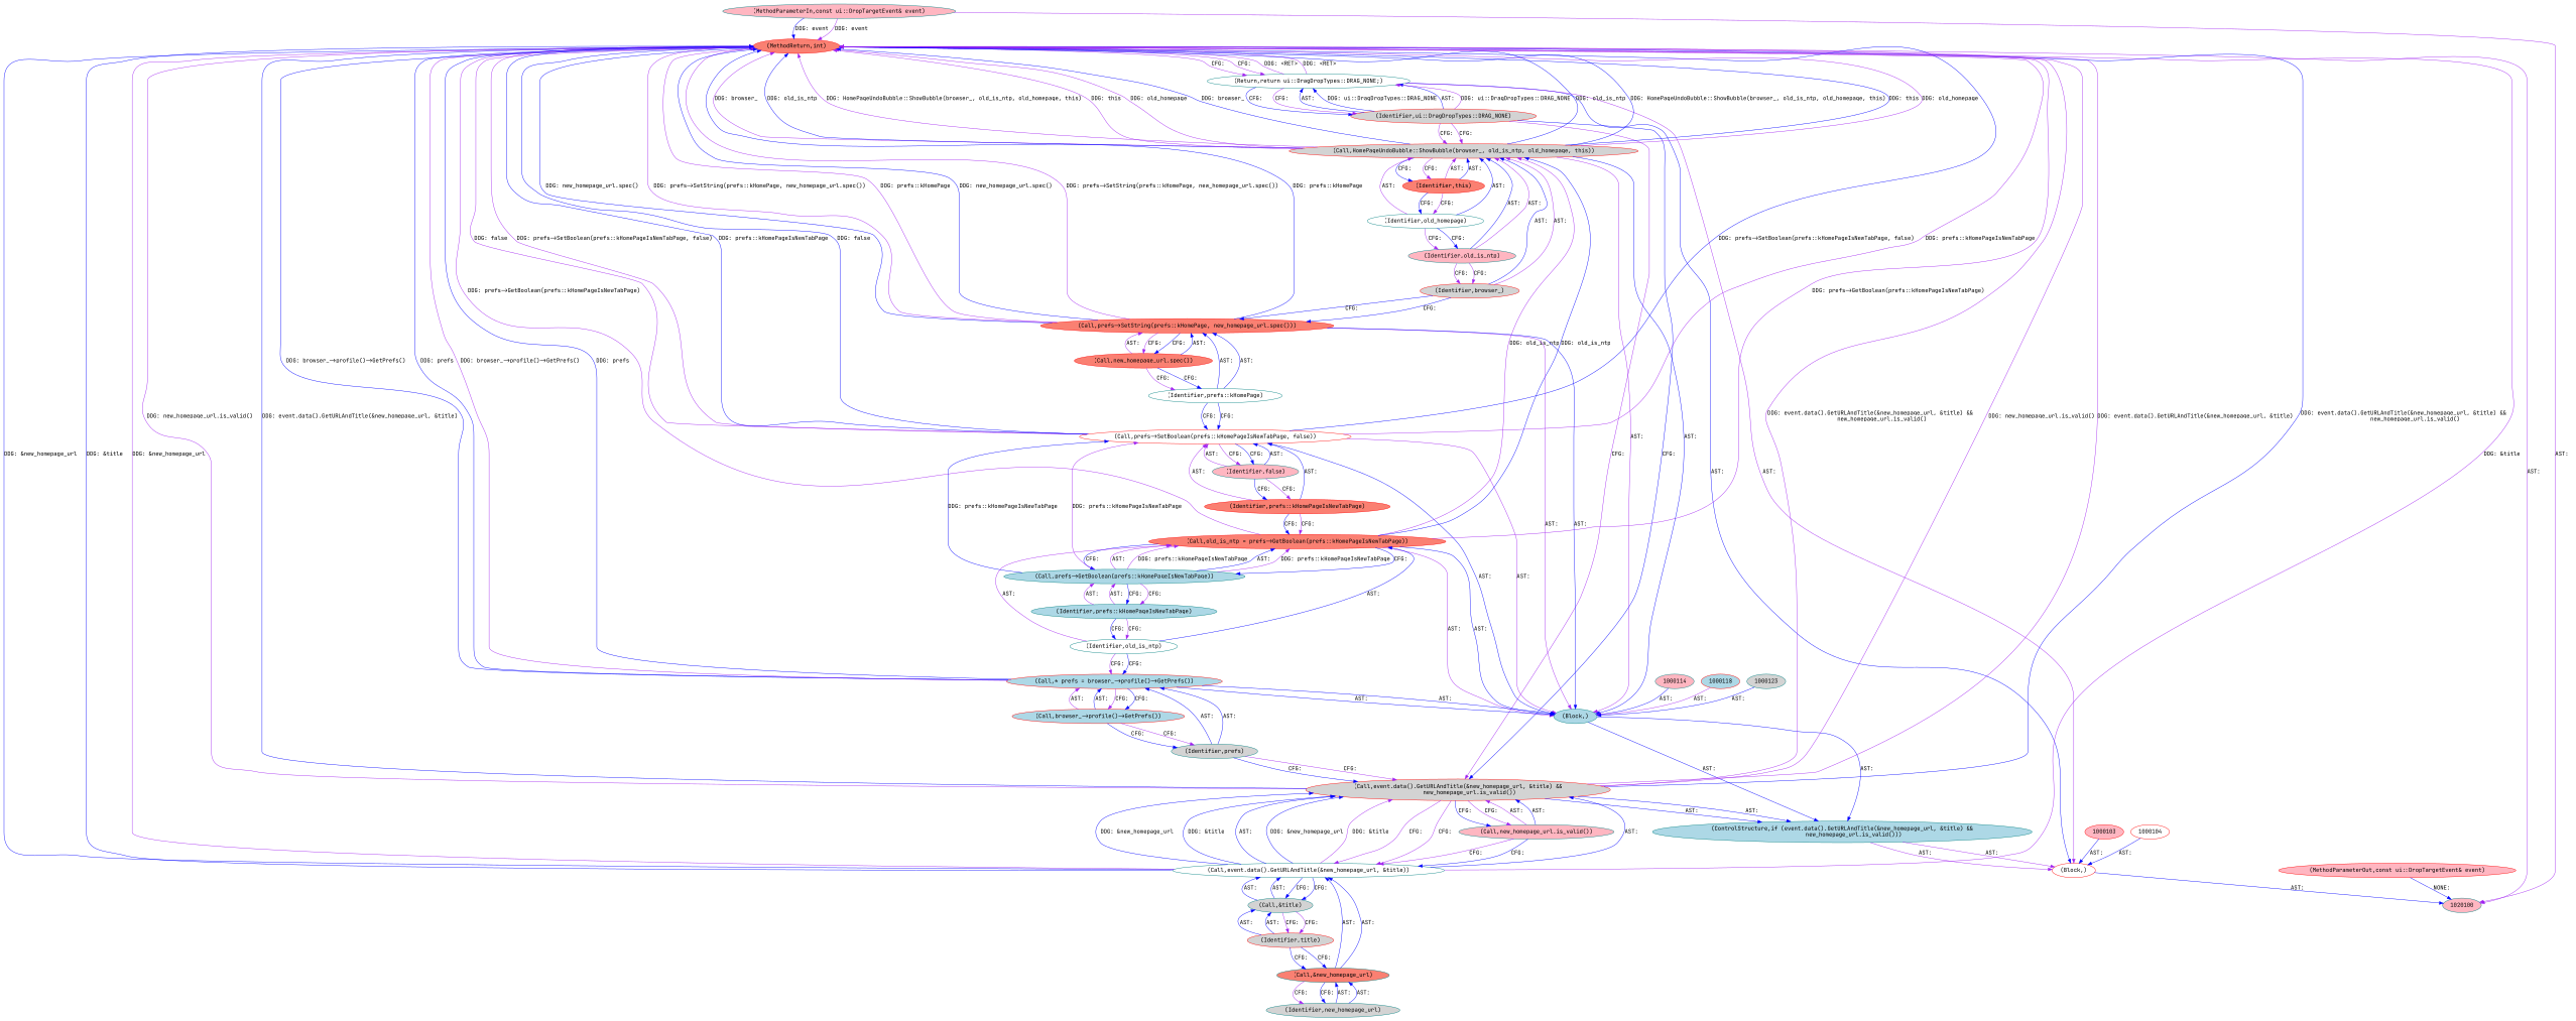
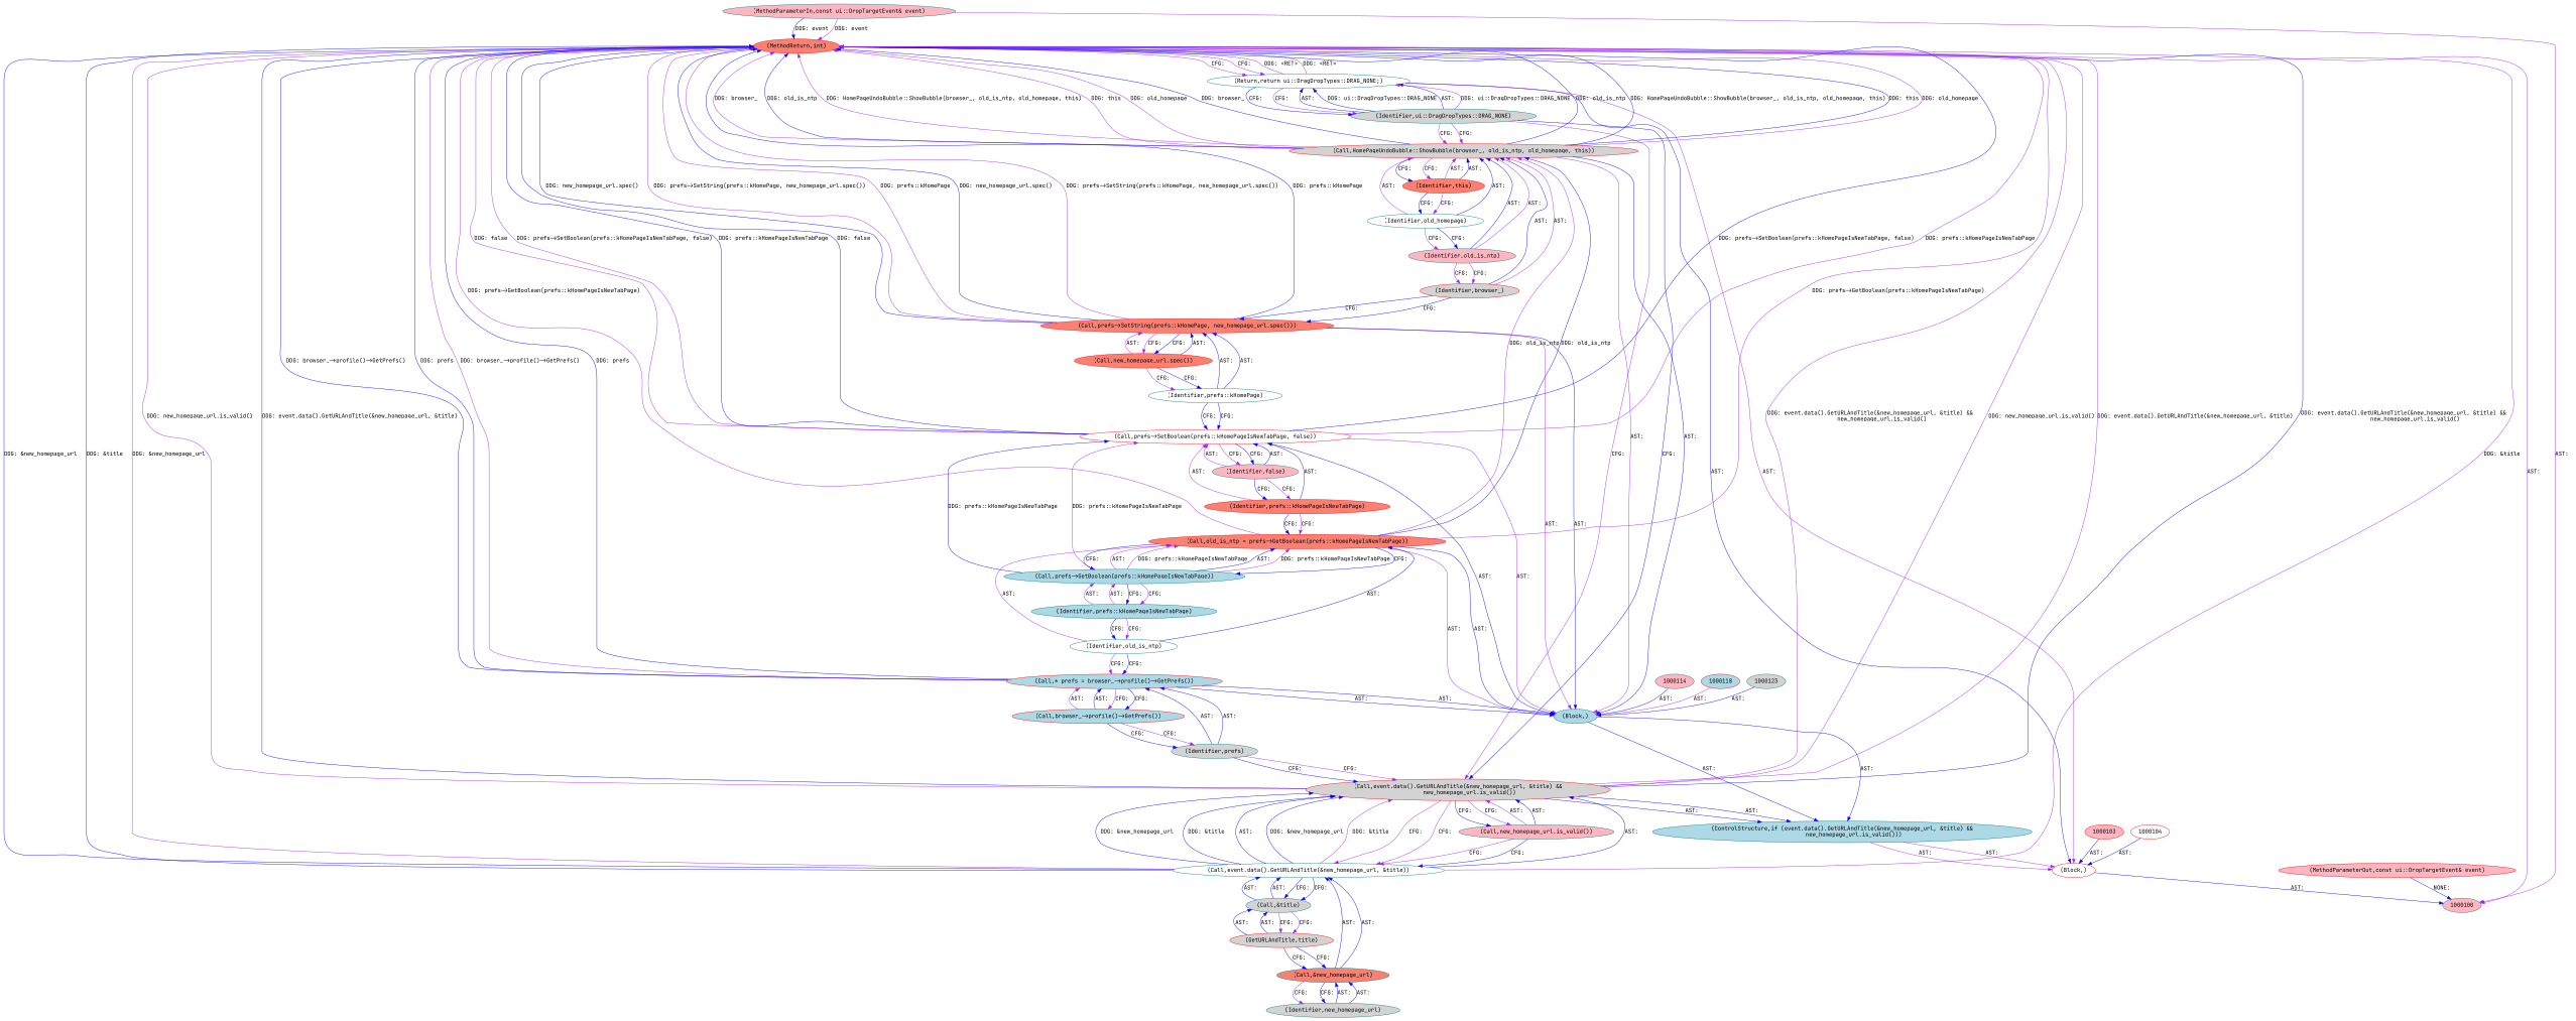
  digraph {
    fontname="JetBrains Mono"
    node [color=teal fillcolor=lightgrey fontname="JetBrains Mono" style=filled]
    edge [color=blue fontname="JetBrains Mono"]
    n1 [color=red fillcolor=salmon label="(MethodReturn,int)"]
    n2 [fillcolor=white label="(Return,return ui::DragDropTypes::DRAG_NONE;)"]
-   1000100 [fillcolor=lightpink label=1020100]
+   1000100 [fillcolor=lightpink]
    n4 [color=red fillcolor=white label="(Block,)"]
-   n5 [color=red label="(Identifier,ui::DragDropTypes::DRAG_NONE)"]
+   n5 [label="(Identifier,ui::DragDropTypes::DRAG_NONE)"]
    n6 [fillcolor=lightpink label="(MethodParameterIn,const ui::DropTargetEvent& event)"]
    n7 [color=red fillcolor=lightpink label="(MethodParameterOut,const ui::DropTargetEvent& event)"]
    n8 [color=red fillcolor=salmon label="(Identifier,prefs::kHomePageIsNewTabPage)"]
    n9 [color=red fillcolor=white label="(Call,prefs->SetBoolean(prefs::kHomePageIsNewTabPage, false))"]
    n10 [color=red fillcolor=salmon label="(Call,old_is_ntp = prefs->GetBoolean(prefs::kHomePageIsNewTabPage))"]
    n11 [fillcolor=lightpink label="(Identifier,false)"]
    n12 [fillcolor=lightblue label="(Block,)"]
    n13 [color=red label="(Call,HomePageUndoBubble::ShowBubble(browser_, old_is_ntp, old_homepage, this))"]
    n14 [fillcolor=lightblue label="(Call,prefs->GetBoolean(prefs::kHomePageIsNewTabPage))"]
    n15 [fillcolor=lightblue label="(ControlStructure,if (event.data().GetURLAndTitle(&new_homepage_url, &title) &&\n       new_homepage_url.is_valid()))"]
    n16 [fillcolor=white label="(Identifier,prefs::kHomePage)"]
    n17 [color=red fillcolor=salmon label="(Call,prefs->SetString(prefs::kHomePage, new_homepage_url.spec()))"]
    n18 [color=red fillcolor=salmon label="(Call,new_homepage_url.spec())"]
    n19 [color=red label="(Identifier,browser_)"]
    n20 [color=red fillcolor=salmon label="(Identifier,this)"]
    n21 [fillcolor=white label="(Identifier,old_homepage)"]
    n22 [fillcolor=lightpink label="(Identifier,old_is_ntp)"]
    n23 [color=red label="(Call,event.data().GetURLAndTitle(&new_homepage_url, &title) &&\n       new_homepage_url.is_valid())"]
    n24 [fillcolor=white label="(Call,event.data().GetURLAndTitle(&new_homepage_url, &title))"]
    n25 [fillcolor=lightpink label="(Call,new_homepage_url.is_valid())"]
    n26 [fillcolor=salmon label="(Call,&new_homepage_url)"]
    n27 [label="(Identifier,new_homepage_url)"]
    n28 [label="(Call,&title)"]
-   n29 [color=red label="(Identifier,title)"]
+   n29 [color=red label="(GetURLAndTitle,title)"]
    n30 [color=red fillcolor=lightblue label="(Call,* prefs = browser_->profile()->GetPrefs())"]
    n31 [color=red fillcolor=lightblue label="(Call,browser_->profile()->GetPrefs())"]
    n32 [label="(Identifier,prefs)"]
    n33 [fillcolor=lightblue label="(Identifier,prefs::kHomePageIsNewTabPage)"]
    n34 [fillcolor=white label="(Identifier,old_is_ntp)"]
    1000103 [color=red fillcolor=lightpink]
    1000104 [color=red fillcolor=white]
    1000114 [fillcolor=lightpink]
    1000118 [color=red fillcolor=lightblue]
    1000123
    n1 -> n2 [color=purple label="CFG: "]
    n1 -> n2 [color=purple label="CFG: "]
    n1 -> 1000100 [color=purple label="AST: "]
    n2 -> n1 [color=purple label="DDG: <RET>"]
    n2 -> n1 [color=purple label="DDG: <RET>"]
    n2 -> n4 [label="AST: "]
    n2 -> n4 [color=purple label="AST: "]
    n2 -> n5 [label="CFG: "]
    n2 -> n5 [color=purple label="CFG: "]
    n4 -> 1000100 [label="AST: "]
    n5 -> n2 [label="AST: "]
    n5 -> n2 [label="DDG: ui::DragDropTypes::DRAG_NONE"]
    n5 -> n2 [label="AST: "]
    n5 -> n2 [color=purple label="DDG: ui::DragDropTypes::DRAG_NONE"]
    n5 -> n13 [color=purple label="CFG: "]
    n5 -> n13 [color=purple label="CFG: "]
    n5 -> n23 [label="CFG: "]
    n5 -> n23 [color=purple label="CFG: "]
    n6 -> n1 [color=purple label="DDG: event"]
    n6 -> n1 [label="DDG: event"]
    n6 -> 1000100 [color=purple label="AST: "]
    n7 -> 1000100 [label="NONE: "]
    n8 -> n9 [label="AST: "]
    n8 -> n9 [color=purple label="AST: "]
    n8 -> n10 [label="CFG: "]
    n8 -> n10 [color=purple label="CFG: "]
    n9 -> n1 [color=purple label="DDG: prefs::kHomePageIsNewTabPage"]
    n9 -> n1 [color=purple label="DDG: false"]
    n9 -> n1 [color=purple label="DDG: prefs->SetBoolean(prefs::kHomePageIsNewTabPage, false)"]
    n9 -> n1 [label="DDG: prefs::kHomePageIsNewTabPage"]
    n9 -> n1 [label="DDG: false"]
    n9 -> n1 [label="DDG: prefs->SetBoolean(prefs::kHomePageIsNewTabPage, false)"]
    n9 -> n11 [color=purple label="CFG: "]
    n9 -> n11 [label="CFG: "]
    n9 -> n12 [color=purple label="AST: "]
    n9 -> n12 [label="AST: "]
    n10 -> n1 [color=purple label="DDG: prefs->GetBoolean(prefs::kHomePageIsNewTabPage)"]
    n10 -> n1 [color=purple label="DDG: prefs->GetBoolean(prefs::kHomePageIsNewTabPage)"]
    n10 -> n12 [label="AST: "]
    n10 -> n12 [color=purple label="AST: "]
    n10 -> n13 [color=purple label="DDG: old_is_ntp"]
    n10 -> n13 [label="DDG: old_is_ntp"]
    n10 -> n14 [label="CFG: "]
    n10 -> n14 [label="CFG: "]
    n11 -> n8 [color=purple label="CFG: "]
    n11 -> n8 [label="CFG: "]
    n11 -> n9 [label="AST: "]
    n11 -> n9 [color=purple label="AST: "]
    n12 -> n15 [label="AST: "]
    n12 -> n15 [label="AST: "]
    n13 -> n1 [label="DDG: old_is_ntp"]
    n13 -> n1 [label="DDG: HomePageUndoBubble::ShowBubble(browser_, old_is_ntp, old_homepage, this)"]
    n13 -> n1 [label="DDG: this"]
    n13 -> n1 [color=purple label="DDG: old_homepage"]
    n13 -> n1 [color=purple label="DDG: browser_"]
    n13 -> n1 [label="DDG: old_is_ntp"]
    n13 -> n1 [color=purple label="DDG: HomePageUndoBubble::ShowBubble(browser_, old_is_ntp, old_homepage, this)"]
    n13 -> n1 [color=purple label="DDG: this"]
    n13 -> n1 [color=purple label="DDG: old_homepage"]
    n13 -> n1 [label="DDG: browser_"]
    n13 -> n12 [color=purple label="AST: "]
    n13 -> n12 [label="AST: "]
    n13 -> n20 [label="CFG: "]
    n13 -> n20 [color=purple label="CFG: "]
    n14 -> n9 [label="DDG: prefs::kHomePageIsNewTabPage"]
    n14 -> n9 [color=purple label="DDG: prefs::kHomePageIsNewTabPage"]
    n14 -> n10 [color=purple label="AST: "]
    n14 -> n10 [color=purple label="DDG: prefs::kHomePageIsNewTabPage"]
    n14 -> n10 [label="AST: "]
    n14 -> n10 [color=purple label="DDG: prefs::kHomePageIsNewTabPage"]
    n14 -> n33 [label="CFG: "]
    n14 -> n33 [color=purple label="CFG: "]
    n15 -> n4 [color=purple label="AST: "]
    n15 -> n4 [color=purple label="AST: "]
    n16 -> n9 [label="CFG: "]
    n16 -> n9 [label="CFG: "]
    n16 -> n17 [label="AST: "]
    n16 -> n17 [label="AST: "]
    n17 -> n1 [color=purple label="DDG: prefs->SetString(prefs::kHomePage, new_homepage_url.spec())"]
    n17 -> n1 [label="DDG: prefs::kHomePage"]
    n17 -> n1 [label="DDG: new_homepage_url.spec()"]
    n17 -> n1 [color=purple label="DDG: prefs->SetString(prefs::kHomePage, new_homepage_url.spec())"]
    n17 -> n1 [color=purple label="DDG: prefs::kHomePage"]
    n17 -> n1 [label="DDG: new_homepage_url.spec()"]
    n17 -> n12 [color=purple label="AST: "]
    n17 -> n12 [label="AST: "]
    n17 -> n18 [color=purple label="CFG: "]
    n17 -> n18 [label="CFG: "]
    n18 -> n16 [label="CFG: "]
    n18 -> n16 [color=purple label="CFG: "]
    n18 -> n17 [label="AST: "]
    n18 -> n17 [color=purple label="AST: "]
    n19 -> n13 [label="AST: "]
    n19 -> n13 [color=purple label="AST: "]
    n19 -> n17 [label="CFG: "]
    n19 -> n17 [label="CFG: "]
    n20 -> n13 [color=purple label="AST: "]
    n20 -> n13 [label="AST: "]
    n20 -> n21 [color=purple label="CFG: "]
    n20 -> n21 [label="CFG: "]
    n21 -> n13 [label="AST: "]
    n21 -> n13 [color=purple label="AST: "]
    n21 -> n22 [label="CFG: "]
    n21 -> n22 [color=purple label="CFG: "]
    n22 -> n13 [label="AST: "]
    n22 -> n13 [color=purple label="AST: "]
    n22 -> n19 [color=purple label="CFG: "]
    n22 -> n19 [color=purple label="CFG: "]
    n23 -> n1 [color=purple label="DDG: event.data().GetURLAndTitle(&new_homepage_url, &title)"]
    n23 -> n1 [label="DDG: event.data().GetURLAndTitle(&new_homepage_url, &title) &&\n       new_homepage_url.is_valid()"]
    n23 -> n1 [color=purple label="DDG: new_homepage_url.is_valid()"]
    n23 -> n1 [label="DDG: event.data().GetURLAndTitle(&new_homepage_url, &title)"]
    n23 -> n1 [color=purple label="DDG: event.data().GetURLAndTitle(&new_homepage_url, &title) &&\n       new_homepage_url.is_valid()"]
    n23 -> n1 [color=purple label="DDG: new_homepage_url.is_valid()"]
    n23 -> n15 [label="AST: "]
    n23 -> n15 [label="AST: "]
    n23 -> n24 [color=purple label="CFG: "]
    n23 -> n24 [color=purple label="CFG: "]
    n23 -> n25 [label="CFG: "]
    n23 -> n25 [color=purple label="CFG: "]
    n24 -> n1 [label="DDG: &new_homepage_url"]
    n24 -> n1 [label="DDG: &title"]
    n24 -> n1 [color=purple label="DDG: &new_homepage_url"]
    n24 -> n1 [color=purple label="DDG: &title"]
    n24 -> n23 [label="AST: "]
    n24 -> n23 [label="DDG: &new_homepage_url"]
    n24 -> n23 [label="DDG: &title"]
    n24 -> n23 [label="AST: "]
    n24 -> n23 [label="DDG: &new_homepage_url"]
    n24 -> n23 [color=purple label="DDG: &title"]
    n24 -> n28 [label="CFG: "]
    n24 -> n28 [label="CFG: "]
    n25 -> n23 [color=purple label="AST: "]
    n25 -> n23 [label="AST: "]
    n25 -> n24 [label="CFG: "]
    n25 -> n24 [color=purple label="CFG: "]
    n26 -> n24 [label="AST: "]
    n26 -> n24 [label="AST: "]
    n26 -> n27 [color=purple label="CFG: "]
    n26 -> n27 [label="CFG: "]
    n27 -> n26 [label="AST: "]
    n27 -> n26 [label="AST: "]
    n28 -> n24 [label="AST: "]
    n28 -> n24 [label="AST: "]
    n28 -> n29 [color=purple label="CFG: "]
    n28 -> n29 [color=purple label="CFG: "]
    n29 -> n26 [label="CFG: "]
    n29 -> n26 [label="CFG: "]
    n29 -> n28 [label="AST: "]
    n29 -> n28 [label="AST: "]
    n30 -> n1 [label="DDG: browser_->profile()->GetPrefs()"]
    n30 -> n1 [label="DDG: prefs"]
    n30 -> n1 [color=purple label="DDG: browser_->profile()->GetPrefs()"]
    n30 -> n1 [label="DDG: prefs"]
    n30 -> n12 [label="AST: "]
    n30 -> n12 [label="AST: "]
    n30 -> n31 [color=purple label="CFG: "]
    n30 -> n31 [label="CFG: "]
    n31 -> n30 [color=purple label="AST: "]
    n31 -> n30 [label="AST: "]
    n31 -> n32 [color=purple label="CFG: "]
    n31 -> n32 [label="CFG: "]
    n32 -> n23 [color=purple label="CFG: "]
    n32 -> n23 [label="CFG: "]
    n32 -> n30 [label="AST: "]
    n32 -> n30 [label="AST: "]
    n33 -> n14 [color=purple label="AST: "]
    n33 -> n14 [color=purple label="AST: "]
    n33 -> n34 [label="CFG: "]
    n33 -> n34 [color=purple label="CFG: "]
    n34 -> n10 [color=purple label="AST: "]
    n34 -> n10 [label="AST: "]
    n34 -> n30 [color=purple label="CFG: "]
    n34 -> n30 [label="CFG: "]
    1000103 -> n4 [label="AST: "]
    1000104 -> n4 [label="AST: "]
    1000114 -> n12 [label="AST: "]
    1000118 -> n12 [color=purple label="AST: "]
    1000123 -> n12 [label="AST: "]
  }
